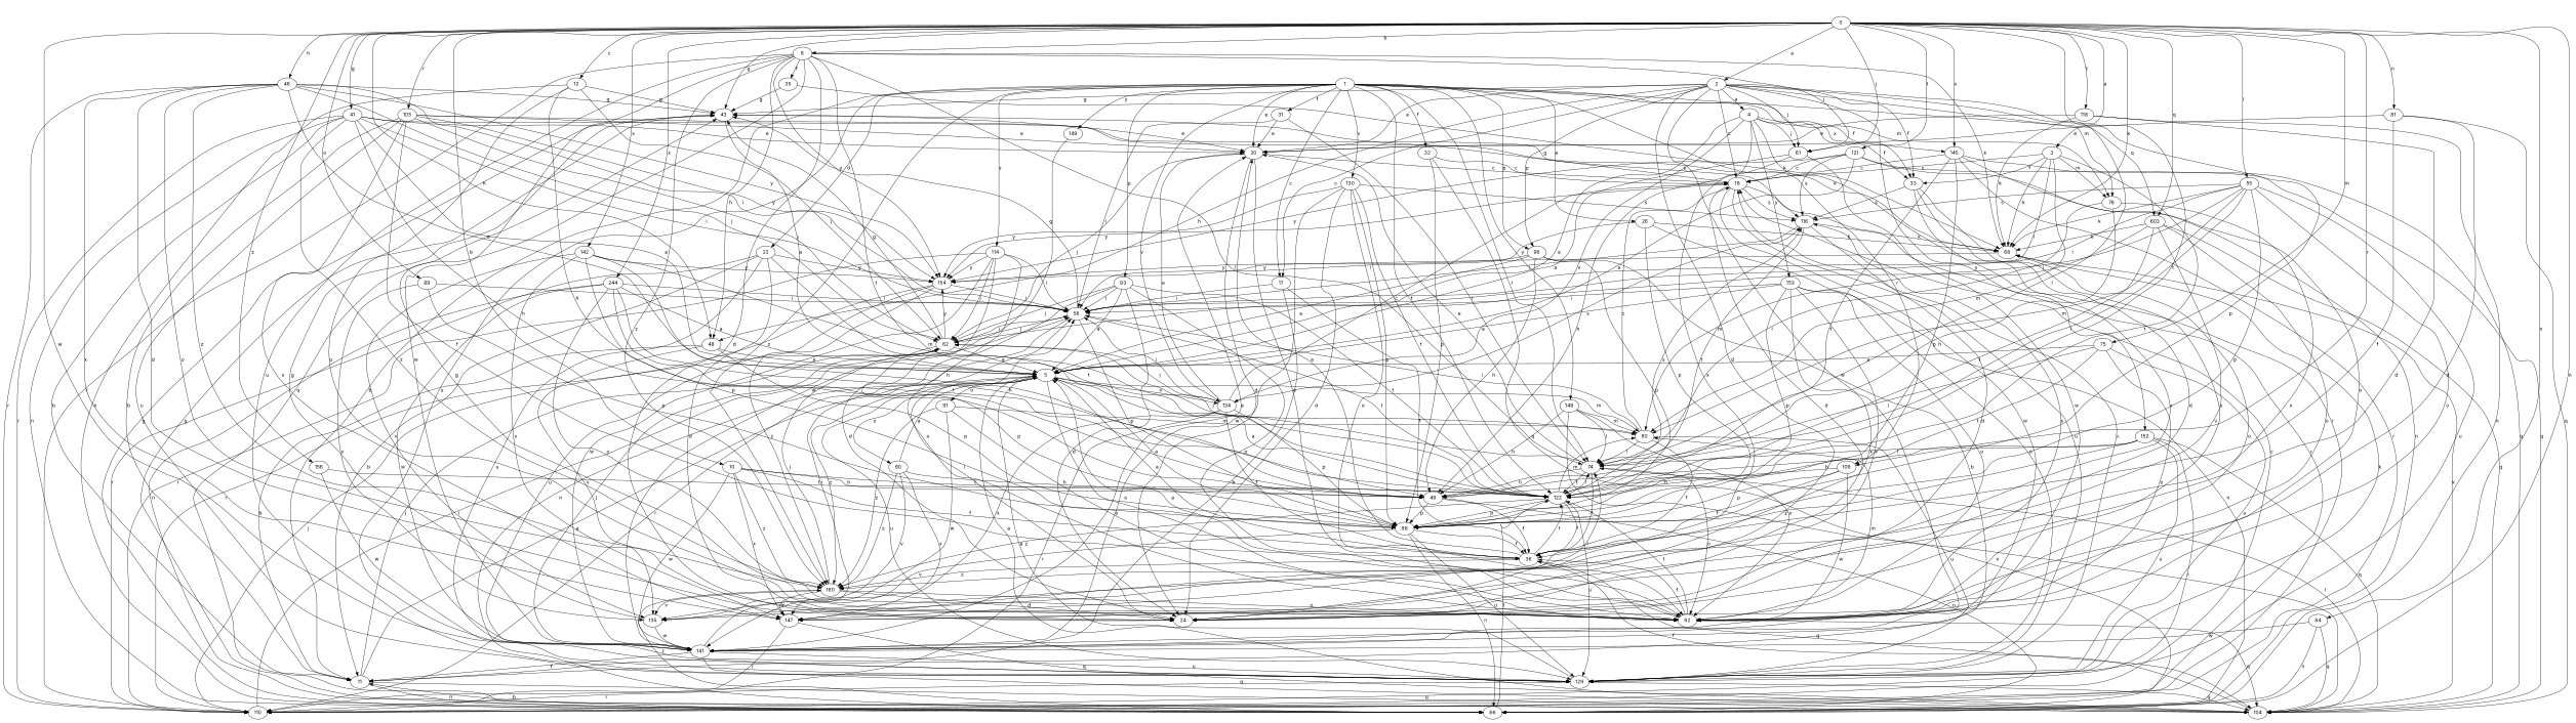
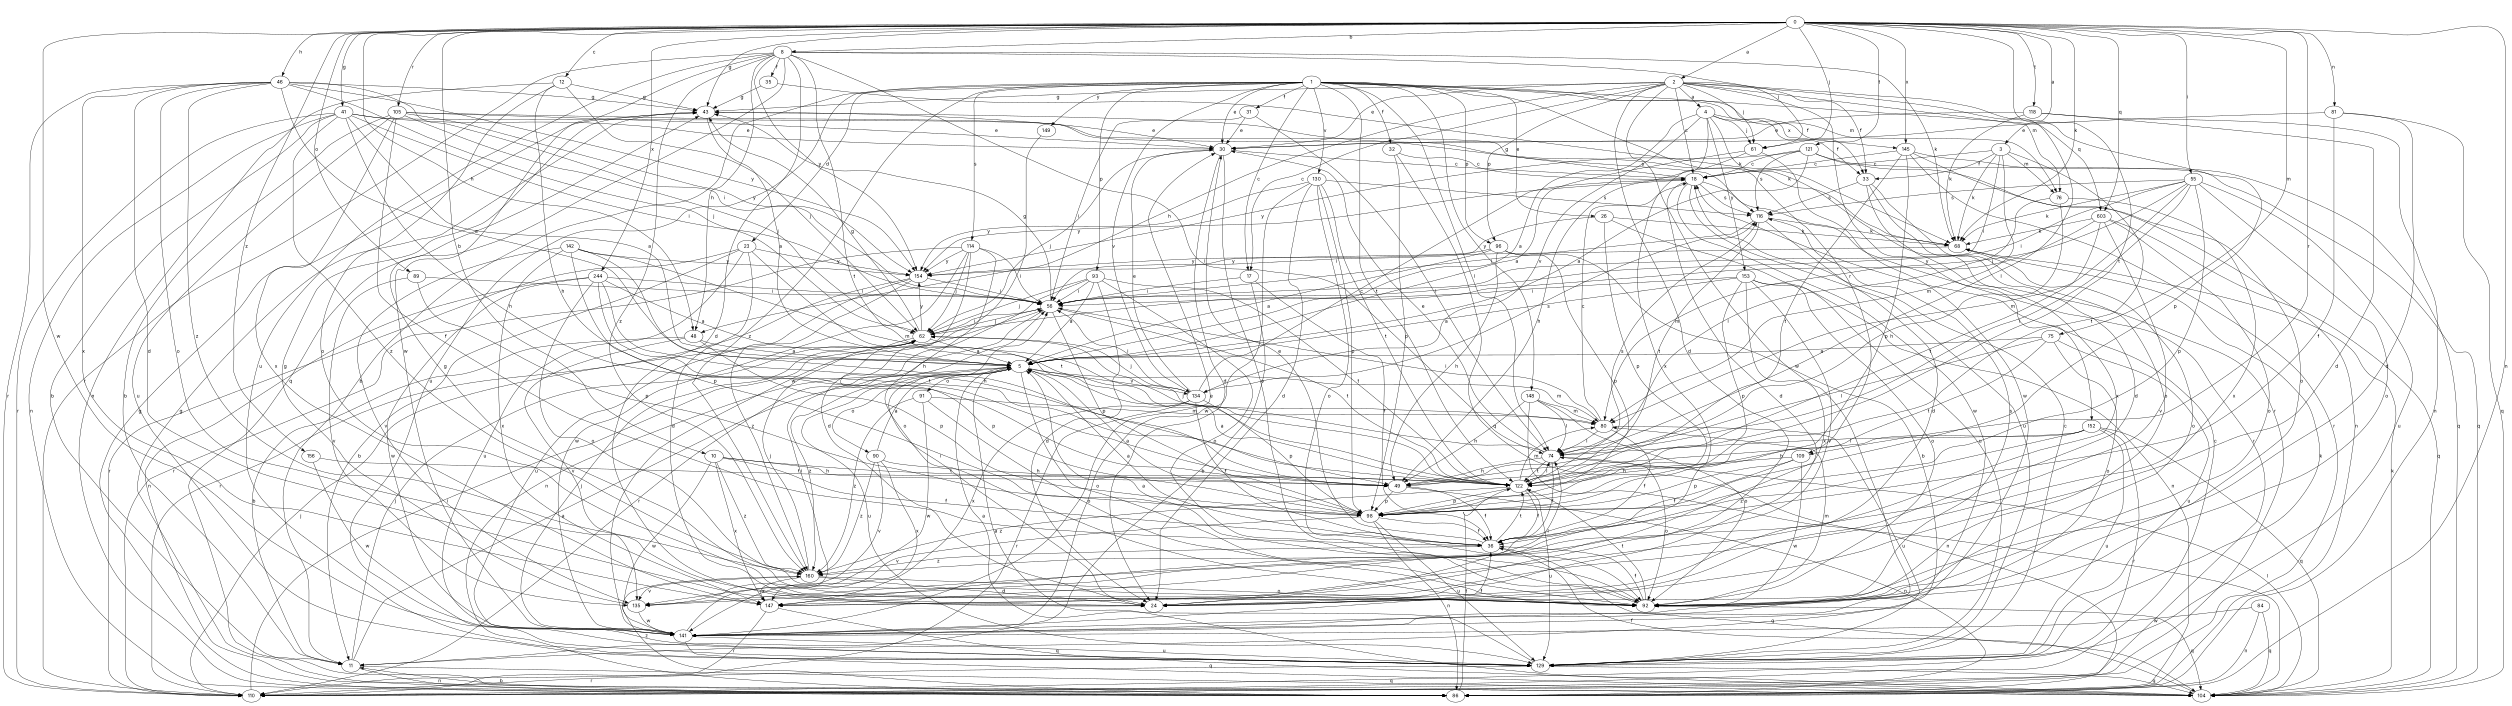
  strict digraph {
    fontname=Inter
    node [fontname=Inter]
    edge [fontname=Inter]
    0
    2
    3
    8
    10
    12
    41
    43
    46
    48
    55
    61
    68
    75
    81
    84
    86
    89
    n19 [label=603]
    105
    109
    118
    121
    122
    141
    142
    n27 [label=244]
    145
    156
    17
    30
    33
    74
    76
    96
    4
    18
    24
    98
    152
    56
    80
    129
    160
    110
    35
    104
    154
    147
    36
    49
    92
    62
    11
    5
    135
    116
    1
    23
    26
    31
    32
    93
    114
    130
    134
    148
    149
    153
    90
    91
    0 -> 2 [label=a]
    0 -> 3 [label=a]
    0 -> 8 [label=b]
    0 -> 10 [label=b]
    0 -> 12 [label=c]
    0 -> 41 [label=g]
    0 -> 43 [label=g]
    0 -> 46 [label=h]
    0 -> 48 [label=h]
    0 -> 55 [label=i]
    0 -> 61 [label=j]
    0 -> 68 [label=k]
    0 -> 75 [label=m]
    0 -> 81 [label=n]
-   0 -> 84 [label=n]
    0 -> 86 [label=n]
    0 -> 89 [label=o]
    0 -> n19 [label=q]
    0 -> 105 [label=r]
    0 -> 109 [label=r]
    0 -> 118 [label=t]
    0 -> 121 [label=t]
    0 -> 122 [label=t]
    0 -> 141 [label=w]
-   0 -> 142 [label=x]
    0 -> n27 [label=x]
    0 -> 145 [label=x]
    0 -> 156 [label=z]
    2 -> 43 [label=g]
    2 -> 48 [label=h]
    2 -> 61 [label=j]
    2 -> 141 [label=w]
    2 -> 17 [label=c]
    2 -> 30 [label=e]
    2 -> 33 [label=f]
    2 -> 74 [label=l]
    2 -> 76 [label=m]
    2 -> 96 [label=p]
    2 -> 4 [label=a]
    2 -> 18 [label=c]
    2 -> 24 [label=d]
    2 -> 98 [label=p]
    2 -> 152 [label=y]
    3 -> 68 [label=k]
    3 -> 122 [label=t]
    3 -> 33 [label=f]
    3 -> 76 [label=m]
    3 -> 18 [label=c]
    3 -> 56 [label=i]
    3 -> 80 [label=m]
    8 -> 48 [label=h]
    8 -> 61 [label=j]
    8 -> 68 [label=k]
    8 -> 122 [label=t]
    8 -> 141 [label=w]
    8 -> 74 [label=l]
    8 -> 24 [label=d]
    8 -> 129 [label=u]
    8 -> 160 [label=z]
    8 -> 110 [label=r]
    8 -> 35 [label=f]
    8 -> 104 [label=q]
    8 -> 154 [label=y]
    10 -> 122 [label=t]
    10 -> 141 [label=w]
    10 -> 160 [label=z]
    10 -> 147 [label=x]
    10 -> 36 [label=f]
    10 -> 49 [label=h]
    12 -> 43 [label=g]
    12 -> 86 [label=n]
    12 -> 49 [label=h]
    12 -> 92 [label=o]
    12 -> 62 [label=j]
    41 -> 68 [label=k]
    41 -> 86 [label=n]
    41 -> 30 [label=e]
    41 -> 56 [label=i]
    41 -> 160 [label=z]
    41 -> 110 [label=r]
    41 -> 49 [label=h]
    41 -> 11 [label=b]
    41 -> 5 [label=a]
    43 -> 30 [label=e]
    43 -> 5 [label=a]
    46 -> 43 [label=g]
    46 -> 24 [label=d]
    46 -> 56 [label=i]
    46 -> 160 [label=z]
    46 -> 110 [label=r]
    46 -> 154 [label=y]
    46 -> 147 [label=x]
    46 -> 92 [label=o]
    46 -> 62 [label=j]
    46 -> 5 [label=a]
    48 -> 98 [label=p]
    48 -> 11 [label=b]
    48 -> 5 [label=a]
    48 -> 135 [label=v]
    55 -> 68 [label=k]
    55 -> 74 [label=l]
    55 -> 98 [label=p]
    55 -> 56 [label=i]
    55 -> 80 [label=m]
    55 -> 129 [label=u]
    55 -> 92 [label=o]
    55 -> 62 [label=j]
    55 -> 116 [label=s]
    61 -> 141 [label=w]
    61 -> 49 [label=h]
    61 -> 5 [label=a]
    68 -> 154 [label=y]
    68 -> 92 [label=o]
    75 -> 122 [label=t]
    75 -> 74 [label=l]
    75 -> 129 [label=u]
    75 -> 92 [label=o]
    75 -> 5 [label=a]
    81 -> 30 [label=e]
    81 -> 24 [label=d]
    81 -> 104 [label=q]
    81 -> 36 [label=f]
    84 -> 86 [label=n]
    84 -> 141 [label=w]
    84 -> 104 [label=q]
    86 -> 43 [label=g]
    86 -> 122 [label=t]
    86 -> 160 [label=z]
    86 -> 11 [label=b]
    89 -> 98 [label=p]
    89 -> 56 [label=i]
    89 -> 135 [label=v]
    n19 -> 68 [label=k]
    n19 -> 122 [label=t]
    n19 -> 80 [label=m]
    n19 -> 104 [label=q]
    n19 -> 92 [label=o]
    n19 -> 135 [label=v]
    105 -> 30 [label=e]
    105 -> 129 [label=u]
    105 -> 154 [label=y]
    105 -> 147 [label=x]
    105 -> 36 [label=f]
    105 -> 62 [label=j]
    105 -> 11 [label=b]
    105 -> 116 [label=s]
    109 -> 141 [label=w]
    109 -> 98 [label=p]
    109 -> 36 [label=f]
    109 -> 49 [label=h]
    118 -> 68 [label=k]
    118 -> 86 [label=n]
    118 -> 30 [label=e]
    118 -> 24 [label=d]
    121 -> 18 [label=c]
    121 -> 104 [label=q]
    121 -> 154 [label=y]
    121 -> 92 [label=o]
    121 -> 5 [label=a]
    121 -> 116 [label=s]
    122 -> 74 [label=l]
    122 -> 98 [label=p]
    122 -> 80 [label=m]
    122 -> 129 [label=u]
    122 -> 160 [label=z]
    122 -> 36 [label=f]
    122 -> 5 [label=a]
    122 -> 116 [label=s]
    141 -> 30 [label=e]
    141 -> 56 [label=i]
    141 -> 129 [label=u]
    141 -> 104 [label=q]
-   141 -> 11 [label=f]
+   141 -> 36 [label=f]
    141 -> 62 [label=j]
    142 -> 98 [label=p]
    142 -> 80 [label=m]
    142 -> 154 [label=y]
    142 -> 147 [label=x]
    142 -> 49 [label=h]
    142 -> 135 [label=v]
    n27 -> 86 [label=n]
    n27 -> 122 [label=t]
    n27 -> 141 [label=w]
    n27 -> 56 [label=i]
    n27 -> 49 [label=h]
    n27 -> 92 [label=o]
    n27 -> 5 [label=a]
    145 -> 86 [label=n]
    145 -> 122 [label=t]
    145 -> 18 [label=c]
    145 -> 98 [label=p]
    145 -> 110 [label=r]
    145 -> 104 [label=q]
    156 -> 122 [label=t]
    156 -> 141 [label=w]
    17 -> 56 [label=i]
    17 -> 36 [label=f]
    17 -> 11 [label=b]
    30 -> 18 [label=c]
    30 -> 24 [label=d]
    30 -> 92 [label=o]
    30 -> 62 [label=j]
    33 -> 24 [label=d]
    33 -> 147 [label=x]
    33 -> 92 [label=o]
    33 -> 116 [label=s]
    74 -> 122 [label=t]
    74 -> 30 [label=e]
    74 -> 36 [label=f]
    74 -> 49 [label=h]
    74 -> 92 [label=o]
    74 -> 62 [label=j]
    76 -> 74 [label=l]
    76 -> 147 [label=x]
    76 -> 49 [label=h]
    96 -> 98 [label=p]
    96 -> 154 [label=y]
    96 -> 49 [label=h]
    96 -> 11 [label=b]
    96 -> 5 [label=a]
    4 -> 61 [label=j]
    4 -> 145 [label=x]
    4 -> 33 [label=f]
    4 -> 110 [label=r]
    4 -> 147 [label=x]
    4 -> 5 [label=a]
    4 -> 134 [label=v]
    4 -> 153 [label=y]
    18 -> 43 [label=g]
    18 -> 141 [label=w]
    18 -> 24 [label=d]
    18 -> 129 [label=u]
    18 -> 110 [label=r]
    18 -> 154 [label=y]
    18 -> 116 [label=s]
    24 -> 74 [label=l]
    24 -> 56 [label=i]
    98 -> 86 [label=n]
    98 -> 129 [label=u]
    98 -> 36 [label=f]
    98 -> 5 [label=a]
    98 -> 135 [label=v]
    152 -> 74 [label=l]
    152 -> 129 [label=u]
    152 -> 160 [label=z]
    152 -> 110 [label=r]
    152 -> 104 [label=q]
    152 -> 49 [label=h]
    56 -> 43 [label=g]
    56 -> 122 [label=t]
    56 -> 98 [label=p]
    56 -> 110 [label=r]
    56 -> 62 [label=j]
    80 -> 74 [label=l]
    80 -> 18 [label=c]
    80 -> 56 [label=i]
    80 -> 129 [label=u]
    80 -> 36 [label=f]
    129 -> 68 [label=k]
    129 -> 18 [label=c]
    129 -> 110 [label=r]
    129 -> 104 [label=q]
    129 -> 5 [label=a]
    160 -> 24 [label=d]
    160 -> 147 [label=x]
    160 -> 92 [label=o]
    160 -> 62 [label=j]
    160 -> 135 [label=v]
    110 -> 18 [label=c]
    110 -> 56 [label=i]
    110 -> 62 [label=j]
    35 -> 43 [label=g]
    35 -> 68 [label=k]
    104 -> 43 [label=g]
    104 -> 68 [label=k]
    104 -> 74 [label=l]
    104 -> 36 [label=f]
    104 -> 5 [label=a]
    154 -> 56 [label=i]
    154 -> 129 [label=u]
    154 -> 160 [label=z]
    154 -> 110 [label=r]
    147 -> 110 [label=r]
    147 -> 104 [label=q]
    36 -> 122 [label=t]
    36 -> 30 [label=e]
    36 -> 160 [label=z]
    36 -> 104 [label=q]
    36 -> 5 [label=a]
    49 -> 86 [label=n]
    49 -> 98 [label=p]
    49 -> 36 [label=f]
    92 -> 43 [label=g]
    92 -> 122 [label=t]
    92 -> 80 [label=m]
    92 -> 104 [label=q]
    92 -> 36 [label=f]
    92 -> 5 [label=a]
    92 -> 116 [label=s]
    62 -> 43 [label=g]
    62 -> 98 [label=p]
    62 -> 56 [label=i]
    62 -> 154 [label=y]
    62 -> 5 [label=a]
    11 -> 86 [label=n]
    11 -> 104 [label=q]
    11 -> 62 [label=j]
    11 -> 5 [label=a]
    5 -> 80 [label=m]
    5 -> 129 [label=u]
    5 -> 160 [label=z]
    5 -> 92 [label=o]
    5 -> 134 [label=v]
    5 -> 90 [label=o]
    5 -> 91 [label=o]
    135 -> 43 [label=g]
    135 -> 141 [label=w]
    116 -> 68 [label=k]
    116 -> 122 [label=t]
    116 -> 24 [label=d]
    116 -> 56 [label=i]
    1 -> n19 [label=q]
    1 -> 109 [label=r]
    1 -> 122 [label=t]
    1 -> 17 [label=c]
    1 -> 30 [label=e]
    1 -> 33 [label=f]
    1 -> 74 [label=l]
    1 -> 76 [label=m]
    1 -> 96 [label=p]
    1 -> 129 [label=u]
    1 -> 160 [label=z]
    1 -> 11 [label=b]
    1 -> 23 [label=d]
    1 -> 26 [label=e]
    1 -> 31 [label=f]
    1 -> 32 [label=f]
    1 -> 93 [label=p]
    1 -> 114 [label=s]
    1 -> 130 [label=v]
    1 -> 134 [label=v]
    1 -> 148 [label=y]
    1 -> 149 [label=y]
    23 -> 122 [label=t]
    23 -> 24 [label=d]
    23 -> 129 [label=u]
    23 -> 110 [label=r]
    23 -> 154 [label=y]
    23 -> 11 [label=b]
    26 -> 68 [label=k]
    26 -> 98 [label=p]
    26 -> 56 [label=i]
    26 -> 129 [label=u]
    31 -> 30 [label=e]
    31 -> 74 [label=l]
    31 -> 56 [label=i]
    32 -> 18 [label=c]
    32 -> 98 [label=p]
    32 -> 104 [label=q]
    93 -> 86 [label=n]
    93 -> 122 [label=t]
    93 -> 24 [label=d]
    93 -> 56 [label=i]
    93 -> 92 [label=o]
    93 -> 62 [label=j]
    93 -> 5 [label=a]
    114 -> 141 [label=w]
    114 -> 24 [label=d]
    114 -> 56 [label=i]
    114 -> 110 [label=r]
    114 -> 154 [label=y]
    114 -> 92 [label=o]
    114 -> 62 [label=j]
    130 -> 122 [label=t]
    130 -> 141 [label=w]
    130 -> 24 [label=d]
    130 -> 98 [label=p]
    130 -> 154 [label=y]
    130 -> 92 [label=o]
    130 -> 116 [label=s]
    134 -> 30 [label=e]
    134 -> 18 [label=c]
    134 -> 98 [label=p]
    134 -> 56 [label=i]
    134 -> 110 [label=r]
    134 -> 147 [label=x]
    134 -> 36 [label=f]
    134 -> 62 [label=j]
    134 -> 116 [label=s]
    148 -> 86 [label=n]
    148 -> 74 [label=l]
    148 -> 80 [label=m]
    148 -> 49 [label=h]
    148 -> 92 [label=o]
    149 -> 141 [label=w]
    153 -> 86 [label=n]
    153 -> 98 [label=p]
    153 -> 56 [label=i]
    153 -> 147 [label=x]
    153 -> 92 [label=o]
    153 -> 5 [label=a]
    153 -> 135 [label=v]
    90 -> 160 [label=z]
    90 -> 147 [label=x]
    90 -> 49 [label=h]
    90 -> 5 [label=a]
    90 -> 135 [label=v]
    91 -> 141 [label=w]
    91 -> 80 [label=m]
    91 -> 160 [label=z]
    91 -> 92 [label=o]
  }
